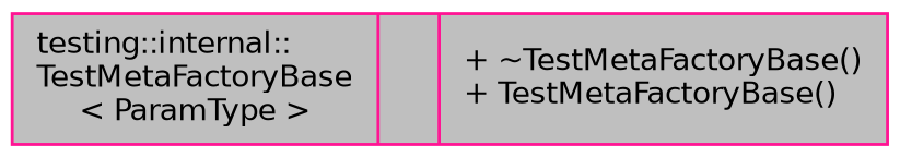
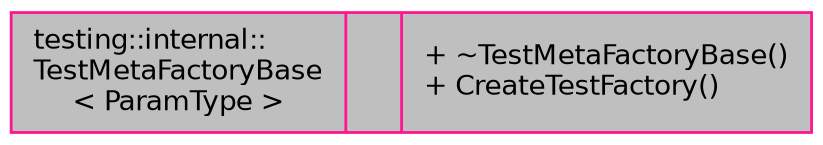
  digraph {
    rankdir=LR
-   n1 [color=deeppink fillcolor=grey75 fontcolor=black fontname=Helvetica fontsize=10 height=0.2 label="{testing::internal::\lTestMetaFactoryBase\l\< ParamType \>\n||+ ~TestMetaFactoryBase()\l+ TestMetaFactoryBase()\l}" shape=record style=filled width=0.4]
+   n1 [color=deeppink fillcolor=grey75 fontcolor=black fontname=Helvetica fontsize=10 height=0.2 label="{testing::internal::\lTestMetaFactoryBase\l\< ParamType \>\n||+ ~TestMetaFactoryBase()\l+ CreateTestFactory()\l}" shape=record style=filled width=0.4]
  }
